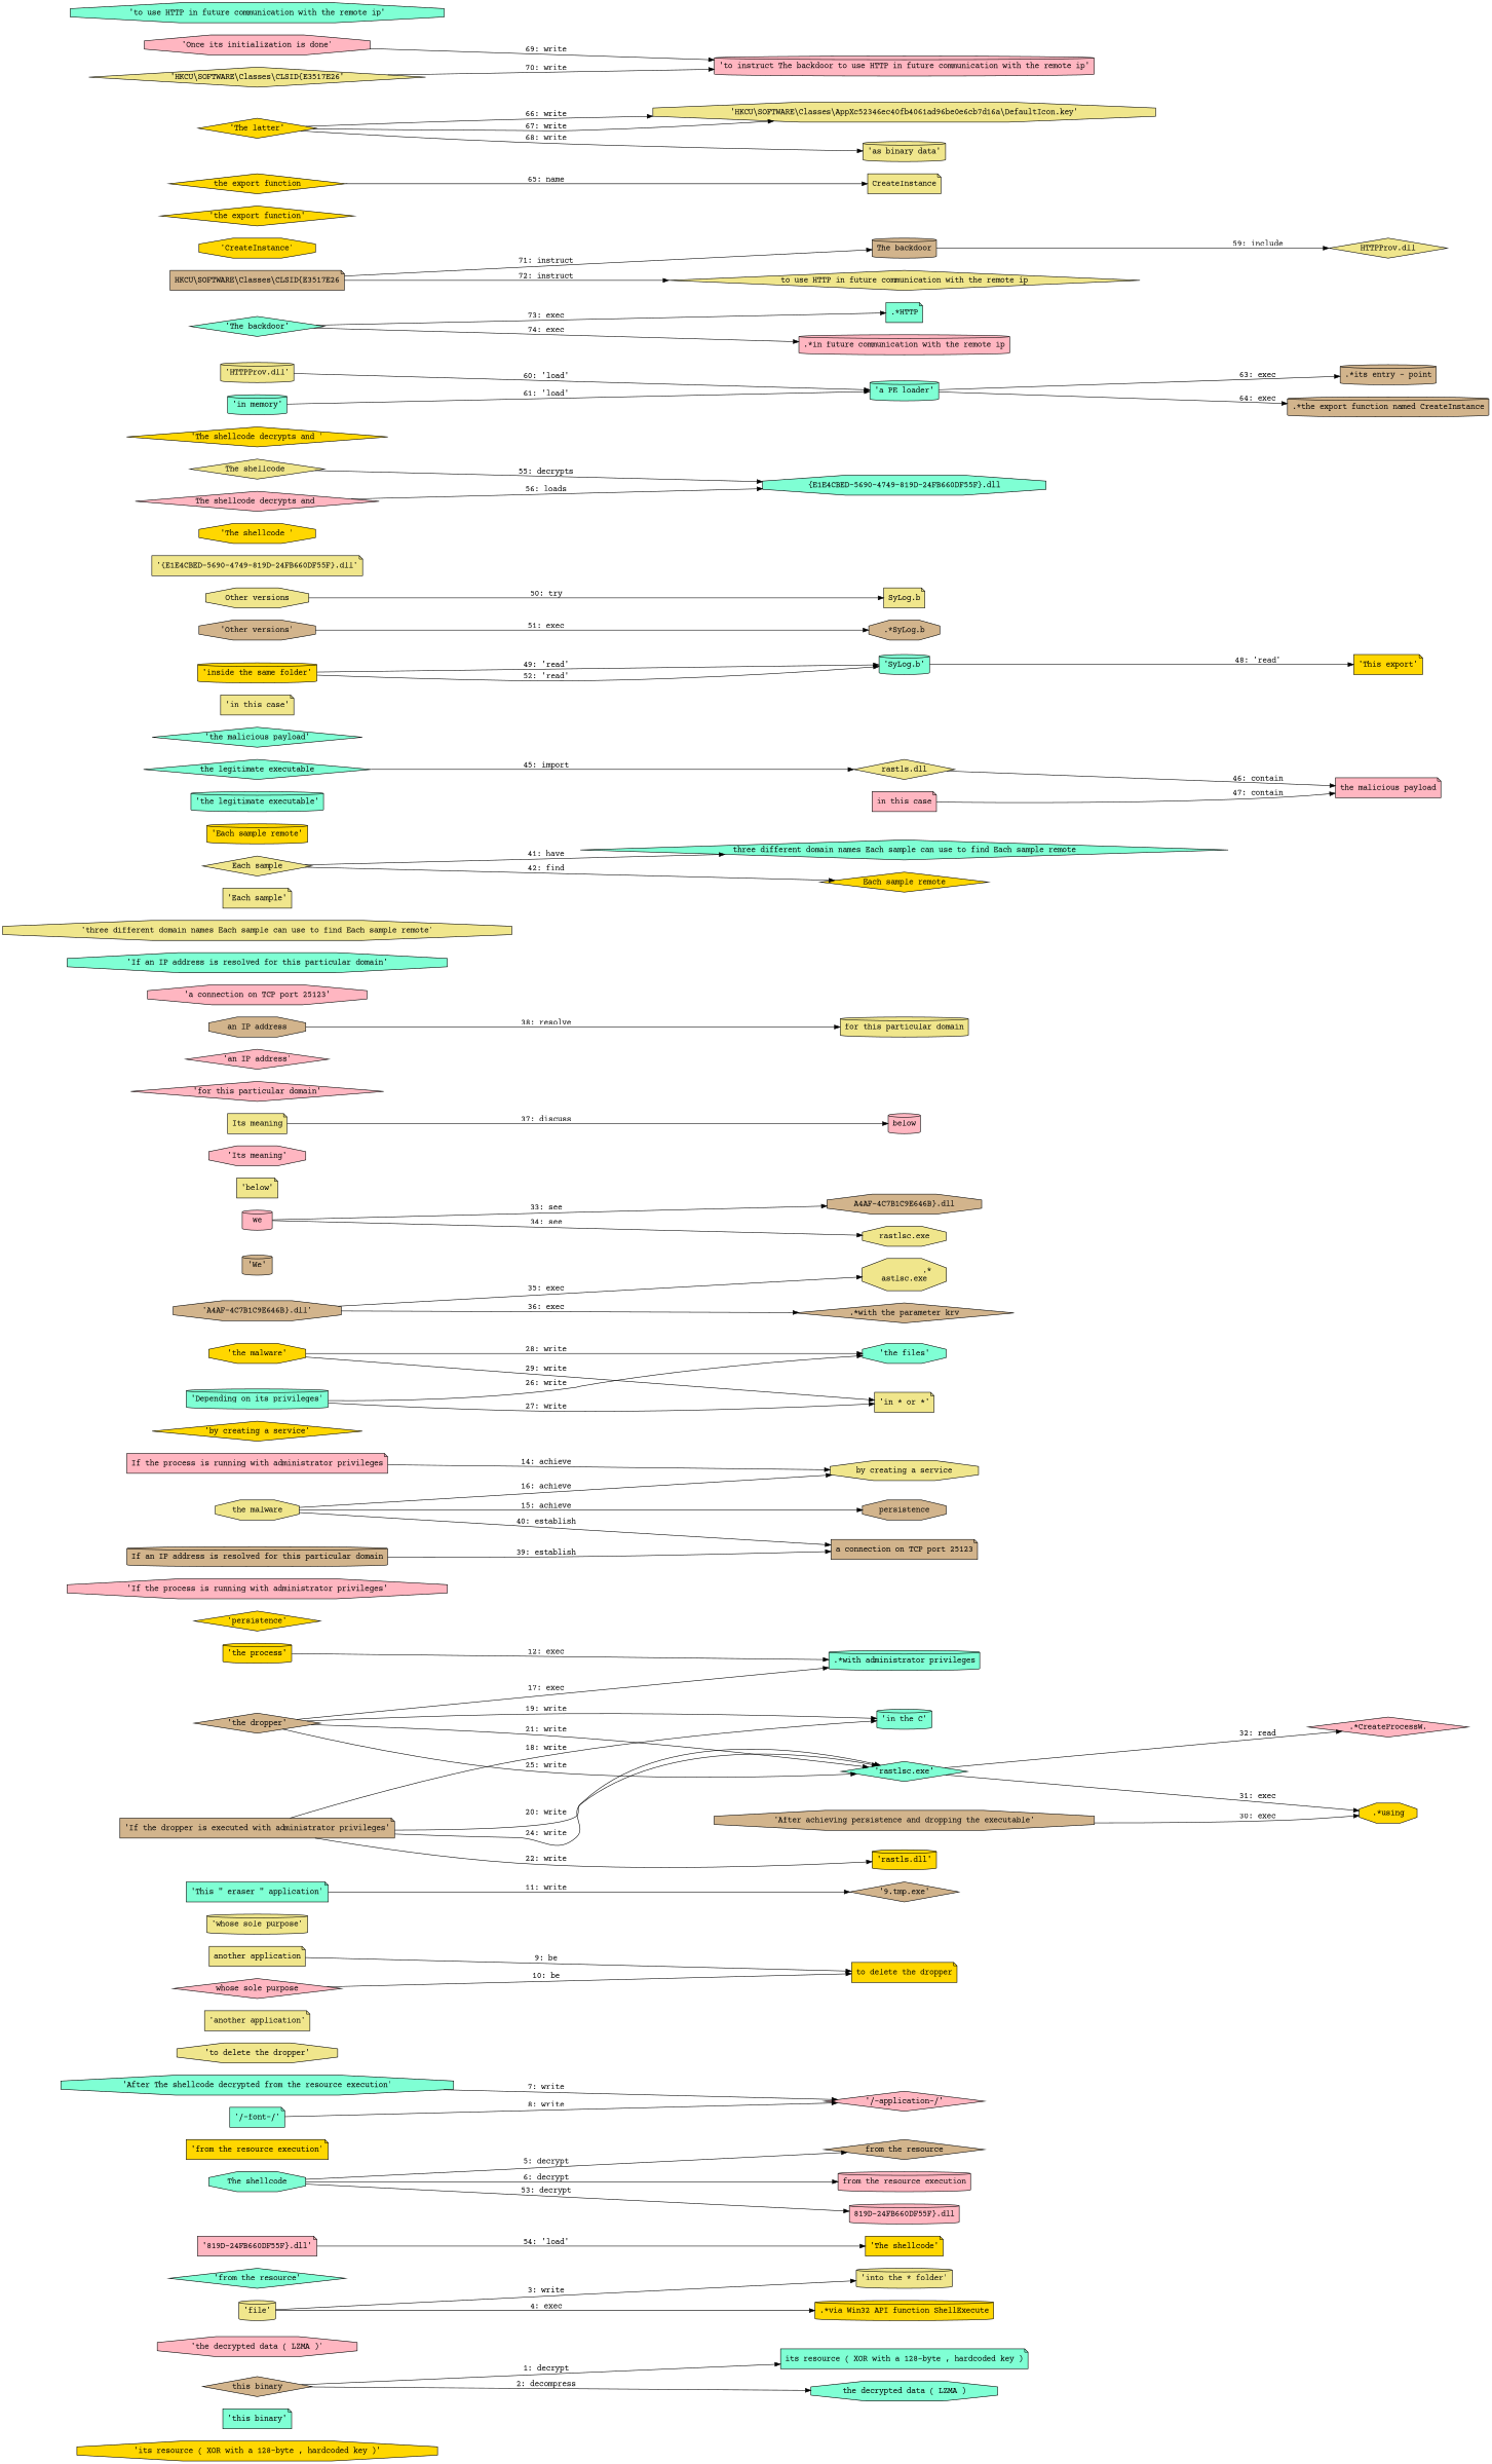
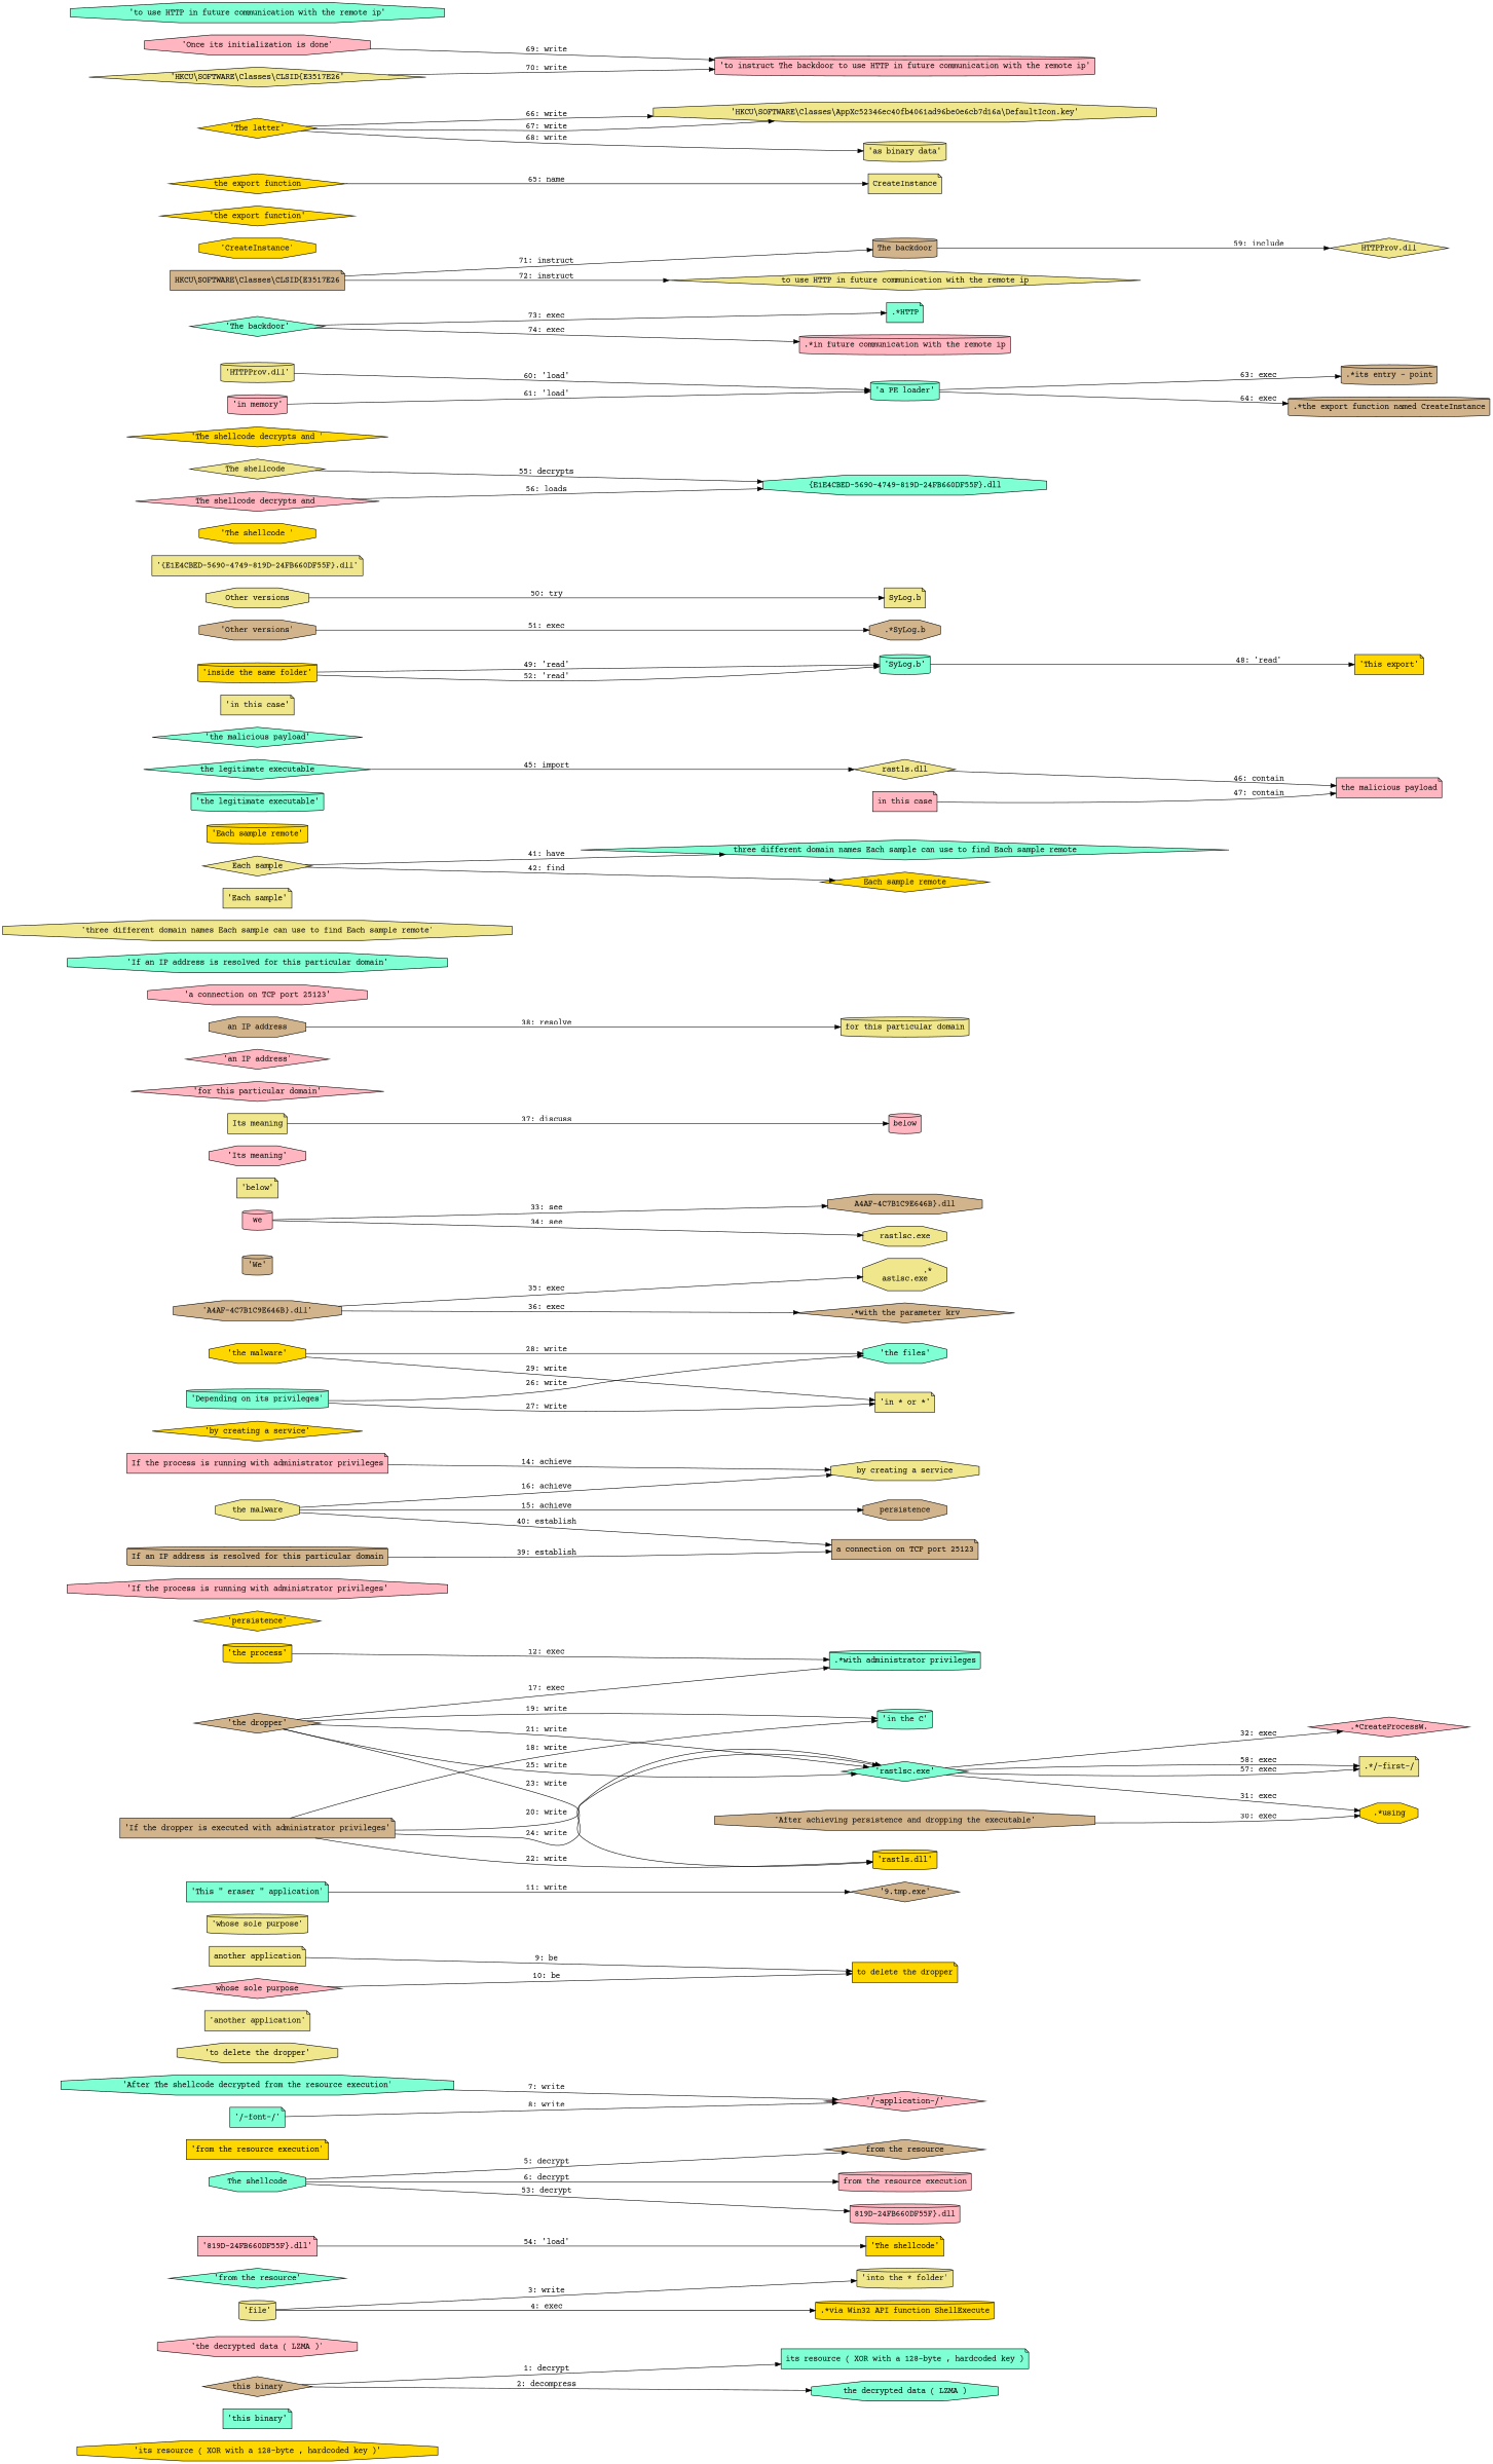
  digraph {
    engine=neato
    fixedsize=false
    fontname="Courier Prime"
    fontsize=10
    nodesep=0.3
    rankdir=LR
    ranksep=0
    splines=true
    node [fillcolor=khaki fontname="Courier Prime" node_type=file shape=octagon style=filled]
    edge [fontname="Courier Prime"]
    "'its resource ( XOR with a 128-byte , hardcoded key )'" [fillcolor=gold]
    "'this binary'" [fillcolor=aquamarine shape=note]
    "this binary" [fillcolor=tan shape=diamond node_type=""]
    "its resource ( XOR with a 128-byte , hardcoded key )" [fillcolor=aquamarine shape=note node_type=""]
    "the decrypted data ( LZMA )" [fillcolor=aquamarine node_type=""]
    "'the decrypted data ( LZMA )'" [fillcolor=lightpink]
    "'into the * folder'" [shape=cylinder]
    "'file'" [node_type=Process shape=cylinder]
    ".*\via Win32 API function ShellExecute" [fillcolor=gold node_type=File shape=cylinder]
    "'from the resource'" [fillcolor=aquamarine shape=diamond]
    "'The shellcode'" [fillcolor=gold node_type=Process shape=note]
    "The shellcode" [fillcolor=aquamarine node_type=""]
    "from the resource" [fillcolor=tan shape=diamond node_type=""]
    "from the resource execution" [fillcolor=lightpink shape=cylinder node_type=""]
    "819D-24FB660DF55F}.dll" [fillcolor=lightpink shape=cylinder node_type=""]
    "'from the resource execution'" [fillcolor=gold shape=note]
    "'/-application-/'" [fillcolor=lightpink shape=diamond]
    "'After The shellcode decrypted from the resource execution'" [fillcolor=aquamarine node_type=Process]
    "'/-font-/'" [fillcolor=aquamarine node_type=Process shape=note]
    "'to delete the dropper'"
    "'another application'" [shape=note]
    "another application" [shape=note node_type=""]
    "to delete the dropper" [fillcolor=gold shape=note node_type=""]
    "'whose sole purpose'" [shape=cylinder]
    "whose sole purpose" [fillcolor=lightpink shape=diamond node_type=""]
    "'9.tmp.exe'" [fillcolor=tan shape=diamond]
    "'This \" eraser \" application'" [fillcolor=aquamarine node_type=Process shape=note]
    "'the process'" [fillcolor=gold node_type=Process shape=cylinder]
    ".*\with administrator privileges" [fillcolor=aquamarine node_type=File shape=cylinder]
    "'persistence'" [fillcolor=gold shape=diamond]
    "'If the process is running with administrator privileges'" [fillcolor=lightpink]
    "If the process is running with administrator privileges" [fillcolor=lightpink shape=note node_type=""]
    "by creating a service" [node_type=""]
    persistence [fillcolor=tan node_type=""]
    "'by creating a service'" [fillcolor=gold shape=diamond]
    "'the malware'" [fillcolor=gold]
    "'the files'" [fillcolor=aquamarine]
    "'in * or *'" [shape=note]
    "the malware" [node_type=""]
    "a connection on TCP port 25123" [fillcolor=tan shape=note node_type=""]
    "'the dropper'" [fillcolor=tan node_type=Process shape=diamond]
    "'in the C'" [fillcolor=aquamarine shape=cylinder]
    "'rastlsc.exe'" [fillcolor=aquamarine node_type=Process shape=diamond]
    "'rastls.dll'" [fillcolor=gold shape=cylinder]
    ".*\using" [fillcolor=gold node_type=File]
    ".*\CreateProcessW." [fillcolor=lightpink node_type=File shape=diamond]
+   ".*\/-first-/" [node_type=File shape=note]
    "'If the dropper is executed with administrator privileges'" [fillcolor=tan node_type=Process shape=note]
    "'Depending on its privileges'" [fillcolor=aquamarine node_type=Process shape=cylinder]
    "'After achieving persistence and dropping the executable'" [fillcolor=tan node_type=Process]
    "'A4AF-4C7B1C9E646B}.dll'" [fillcolor=tan node_type=Process]
    ".*\rastlsc.exe" [node_type=File]
    ".*\with the parameter krv" [fillcolor=tan node_type=File shape=diamond]
    "'We'" [fillcolor=tan shape=cylinder]
    We [fillcolor=lightpink shape=cylinder node_type=""]
    "A4AF-4C7B1C9E646B}.dll" [fillcolor=tan node_type=""]
    "rastlsc.exe" [node_type=""]
    "'below'" [shape=note]
    "'Its meaning'" [fillcolor=lightpink]
    "Its meaning" [shape=note node_type=""]
    below [fillcolor=lightpink shape=cylinder node_type=""]
    "'for this particular domain'" [fillcolor=lightpink shape=diamond]
    "'an IP address'" [fillcolor=lightpink shape=diamond]
    "an IP address" [fillcolor=tan node_type=""]
    "for this particular domain" [shape=cylinder node_type=""]
    "'a connection on TCP port 25123'" [fillcolor=lightpink]
    "'If an IP address is resolved for this particular domain'" [fillcolor=aquamarine]
    "If an IP address is resolved for this particular domain" [fillcolor=tan shape=cylinder node_type=""]
    "'three different domain names Each sample can use to find Each sample remote'"
    "'Each sample'" [shape=note]
    "Each sample" [shape=diamond node_type=""]
    "three different domain names Each sample can use to find Each sample remote" [fillcolor=aquamarine shape=diamond node_type=""]
    "Each sample remote" [fillcolor=gold shape=diamond node_type=""]
    "'Each sample remote'" [fillcolor=gold shape=cylinder]
    "'the legitimate executable'" [fillcolor=aquamarine shape=cylinder]
    "the legitimate executable" [fillcolor=aquamarine shape=diamond node_type=""]
    "rastls.dll" [shape=diamond node_type=""]
    "the malicious payload" [fillcolor=lightpink shape=note node_type=""]
    "'the malicious payload'" [fillcolor=aquamarine shape=diamond]
    "'in this case'" [shape=note]
    "in this case" [fillcolor=lightpink shape=note node_type=""]
    "'SyLog.b'" [fillcolor=aquamarine node_type=Process shape=cylinder]
    "'This export'" [fillcolor=gold node_type=Process shape=note]
    "'inside the same folder'" [fillcolor=gold shape=cylinder]
    "'Other versions'" [fillcolor=tan node_type=Process]
    ".*\SyLog.b" [fillcolor=tan node_type=File]
    "Other versions" [node_type=""]
    "SyLog.b" [shape=note node_type=""]
    "'819D-24FB660DF55F}.dll'" [fillcolor=lightpink shape=note]
    "'{E1E4CBED-5690-4749-819D-24FB660DF55F}.dll'" [shape=note]
    "'The shellcode '" [fillcolor=gold]
    "The shellcode " [shape=diamond node_type=""]
    "{E1E4CBED-5690-4749-819D-24FB660DF55F}.dll" [fillcolor=aquamarine node_type=""]
    "'The shellcode decrypts and '" [fillcolor=gold shape=diamond]
    "The shellcode decrypts and " [fillcolor=lightpink shape=diamond node_type=""]
    "'HTTPProv.dll'" [shape=cylinder]
    "'a PE loader'" [fillcolor=aquamarine node_type=Process shape=cylinder]
    ".*\its entry - point" [fillcolor=tan node_type=File shape=cylinder]
    ".*\the export function named CreateInstance" [fillcolor=tan node_type=File shape=cylinder]
    "'The backdoor'" [fillcolor=aquamarine node_type=Process shape=diamond]
    ".*\HTTP" [fillcolor=aquamarine node_type=File shape=note]
    ".*\in future communication with the remote ip" [fillcolor=lightpink node_type=File shape=cylinder]
    "The backdoor" [fillcolor=tan shape=cylinder node_type=""]
    "HTTPProv.dll" [shape=diamond node_type=""]
-   "'in memory'" [fillcolor=aquamarine shape=cylinder]
+   "'in memory'" [fillcolor=lightpink shape=cylinder]
    "'CreateInstance'" [fillcolor=gold]
    "'the export function'" [fillcolor=gold shape=diamond]
    "the export function" [fillcolor=gold shape=diamond node_type=""]
    CreateInstance [shape=note node_type=""]
    "'HKCU\\SOFTWARE\\Classes\\AppXc52346ec40fb4061ad96be0e6cb7d16a\\DefaultIcon.key'" [node_type=registry]
    "'The latter'" [fillcolor=gold node_type=Process shape=diamond]
    "'as binary data'" [shape=cylinder]
    "'to instruct The backdoor to use HTTP in future communication with the remote ip'" [fillcolor=lightpink shape=cylinder]
    "'Once its initialization is done'" [fillcolor=lightpink node_type=Process]
    "'HKCU\\SOFTWARE\\Classes\\CLSID{E3517E26'" [shape=diamond]
    "HKCU\\SOFTWARE\\Classes\\CLSID{E3517E26" [fillcolor=tan shape=note node_type=""]
    "to use HTTP in future communication with the remote ip" [shape=diamond node_type=""]
    "'to use HTTP in future communication with the remote ip'" [fillcolor=aquamarine]
    "this binary" -> "its resource ( XOR with a 128-byte , hardcoded key )" [label="1: decrypt"]
    "this binary" -> "the decrypted data ( LZMA )" [label="2: decompress"]
    "'file'" -> "'into the * folder'" [label="3: write"]
    "'file'" -> ".*\via Win32 API function ShellExecute" [label="4: exec"]
    "The shellcode" -> "from the resource" [label="5: decrypt"]
    "The shellcode" -> "from the resource execution" [label="6: decrypt"]
    "The shellcode" -> "819D-24FB660DF55F}.dll" [label="53: decrypt"]
    "'After The shellcode decrypted from the resource execution'" -> "'/-application-/'" [label="7: write"]
    "'/-font-/'" -> "'/-application-/'" [label="8: write"]
    "another application" -> "to delete the dropper" [label="9: be"]
    "whose sole purpose" -> "to delete the dropper" [label="10: be"]
    "'This \" eraser \" application'" -> "'9.tmp.exe'" [label="11: write"]
    "'the process'" -> ".*\with administrator privileges" [label="12: exec"]
    "If the process is running with administrator privileges" -> "by creating a service" [label="14: achieve"]
    "'the malware'" -> "'the files'" [label="28: write"]
    "'the malware'" -> "'in * or *'" [label="29: write"]
    "the malware" -> "by creating a service" [label="16: achieve"]
    "the malware" -> persistence [label="15: achieve"]
    "the malware" -> "a connection on TCP port 25123" [label="40: establish"]
    "'the dropper'" -> ".*\with administrator privileges" [label="17: exec"]
    "'the dropper'" -> "'in the C'" [label="19: write"]
    "'the dropper'" -> "'rastlsc.exe'" [label="21: write"]
    "'the dropper'" -> "'rastlsc.exe'" [label="25: write"]
+   "'the dropper'" -> "'rastls.dll'" [label="23: write"]
    "'rastlsc.exe'" -> ".*\using" [label="31: exec"]
-   "'rastlsc.exe'" -> ".*\CreateProcessW." [label="32: read"]
+   "'rastlsc.exe'" -> ".*\CreateProcessW." [label="32: exec"]
+   "'rastlsc.exe'" -> ".*\/-first-/" [label="57: exec"]
+   "'rastlsc.exe'" -> ".*\/-first-/" [label="58: exec"]
    "'If the dropper is executed with administrator privileges'" -> "'in the C'" [label="18: write"]
    "'If the dropper is executed with administrator privileges'" -> "'rastlsc.exe'" [label="20: write"]
    "'If the dropper is executed with administrator privileges'" -> "'rastlsc.exe'" [label="24: write"]
    "'If the dropper is executed with administrator privileges'" -> "'rastls.dll'" [label="22: write"]
    "'Depending on its privileges'" -> "'the files'" [label="26: write"]
    "'Depending on its privileges'" -> "'in * or *'" [label="27: write"]
    "'After achieving persistence and dropping the executable'" -> ".*\using" [label="30: exec"]
    "'A4AF-4C7B1C9E646B}.dll'" -> ".*\rastlsc.exe" [label="35: exec"]
    "'A4AF-4C7B1C9E646B}.dll'" -> ".*\with the parameter krv" [label="36: exec"]
    We -> "A4AF-4C7B1C9E646B}.dll" [label="33: see"]
    We -> "rastlsc.exe" [label="34: see"]
    "Its meaning" -> below [label="37: discuss"]
    "an IP address" -> "for this particular domain" [label="38: resolve"]
    "If an IP address is resolved for this particular domain" -> "a connection on TCP port 25123" [label="39: establish"]
    "Each sample" -> "three different domain names Each sample can use to find Each sample remote" [label="41: have"]
    "Each sample" -> "Each sample remote" [label="42: find"]
    "the legitimate executable" -> "rastls.dll" [label="45: import"]
    "rastls.dll" -> "the malicious payload" [label="46: contain"]
    "in this case" -> "the malicious payload" [label="47: contain"]
    "'SyLog.b'" -> "'This export'" [label="48: 'read'"]
    "'inside the same folder'" -> "'SyLog.b'" [label="49: 'read'"]
    "'inside the same folder'" -> "'SyLog.b'" [label="52: 'read'"]
    "'Other versions'" -> ".*\SyLog.b" [label="51: exec"]
    "Other versions" -> "SyLog.b" [label="50: try"]
    "'819D-24FB660DF55F}.dll'" -> "'The shellcode'" [label="54: 'load'"]
    "The shellcode " -> "{E1E4CBED-5690-4749-819D-24FB660DF55F}.dll" [label="55: decrypts"]
    "The shellcode decrypts and " -> "{E1E4CBED-5690-4749-819D-24FB660DF55F}.dll" [label="56: loads"]
    "'HTTPProv.dll'" -> "'a PE loader'" [label="60: 'load'"]
    "'a PE loader'" -> ".*\its entry - point" [label="63: exec"]
    "'a PE loader'" -> ".*\the export function named CreateInstance" [label="64: exec"]
    "'The backdoor'" -> ".*\HTTP" [label="73: exec"]
    "'The backdoor'" -> ".*\in future communication with the remote ip" [label="74: exec"]
    "The backdoor" -> "HTTPProv.dll" [label="59: include"]
    "'in memory'" -> "'a PE loader'" [label="61: 'load'"]
    "the export function" -> CreateInstance [label="65: name"]
    "'The latter'" -> "'HKCU\\SOFTWARE\\Classes\\AppXc52346ec40fb4061ad96be0e6cb7d16a\\DefaultIcon.key'" [label="66: write"]
    "'The latter'" -> "'HKCU\\SOFTWARE\\Classes\\AppXc52346ec40fb4061ad96be0e6cb7d16a\\DefaultIcon.key'" [label="67: write"]
    "'The latter'" -> "'as binary data'" [label="68: write"]
    "'Once its initialization is done'" -> "'to instruct The backdoor to use HTTP in future communication with the remote ip'" [label="69: write"]
    "'HKCU\\SOFTWARE\\Classes\\CLSID{E3517E26'" -> "'to instruct The backdoor to use HTTP in future communication with the remote ip'" [label="70: write"]
    "HKCU\\SOFTWARE\\Classes\\CLSID{E3517E26" -> "The backdoor" [label="71: instruct"]
    "HKCU\\SOFTWARE\\Classes\\CLSID{E3517E26" -> "to use HTTP in future communication with the remote ip" [label="72: instruct"]
  }
